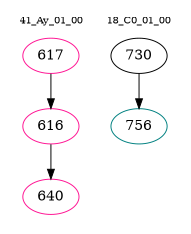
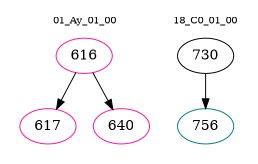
  digraph {
    fontname="DejaVu Serif"
    node [color=deeppink fontname="DejaVu Serif"]
    edge [color=black fontname="DejaVu Serif"]
    n1 [label=617]
    n2 [label=616]
    n3 [label=640]
    n4 [color=black label=730]
    n5 [color=teal label=756]
    subgraph cluster_1 {
      color=white
      fontsize=10
-     label="41_Ay_01_00"
+     label="01_Ay_01_00"
      n1
      n2
      n3
    }
    subgraph cluster_2 {
      color=white
      fontsize=10
      label="18_C0_01_00"
      n4
      n5
    }
-   n1 -> n2
+   n2 -> n1
    n2 -> n3
    n4 -> n5
  }
